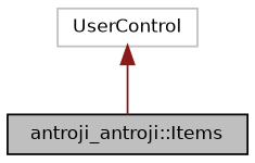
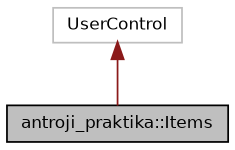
  digraph {
    node [fontname=Helvetica fontsize=10 shape=record style=filled]
-   n1 [color=black fillcolor=grey75 fontcolor=black height=0.2 label="antroji_antroji::Items" width=0.4]
+   n1 [color=black fillcolor=grey75 fontcolor=black height=0.2 label="antroji_praktika::Items" width=0.4]
    n2 [color=grey75 fillcolor=white height=0.2 label=UserControl width=0.4]
    n2 -> n1 [color=firebrick4 dir=back fontname=Helvetica fontsize=10 labelfontname=Helvetica labelfontsize=10 style=solid]
  }
